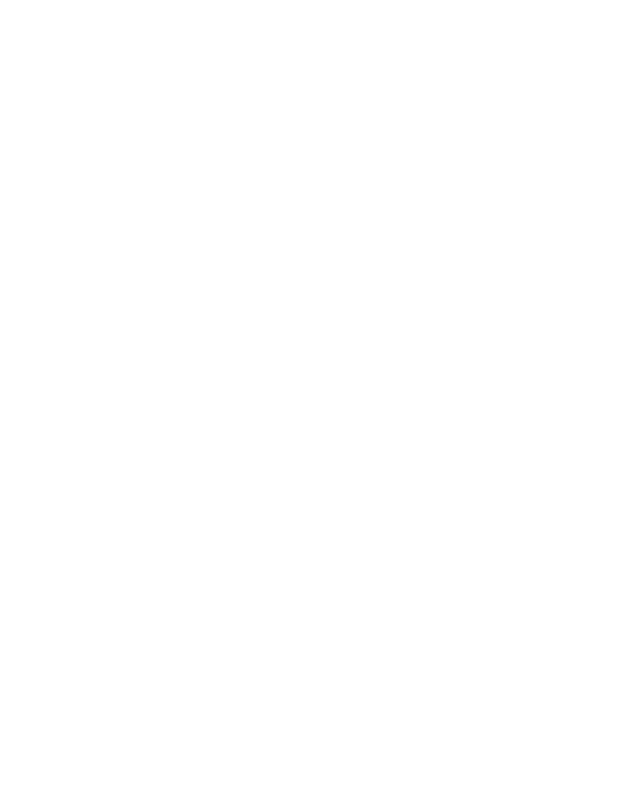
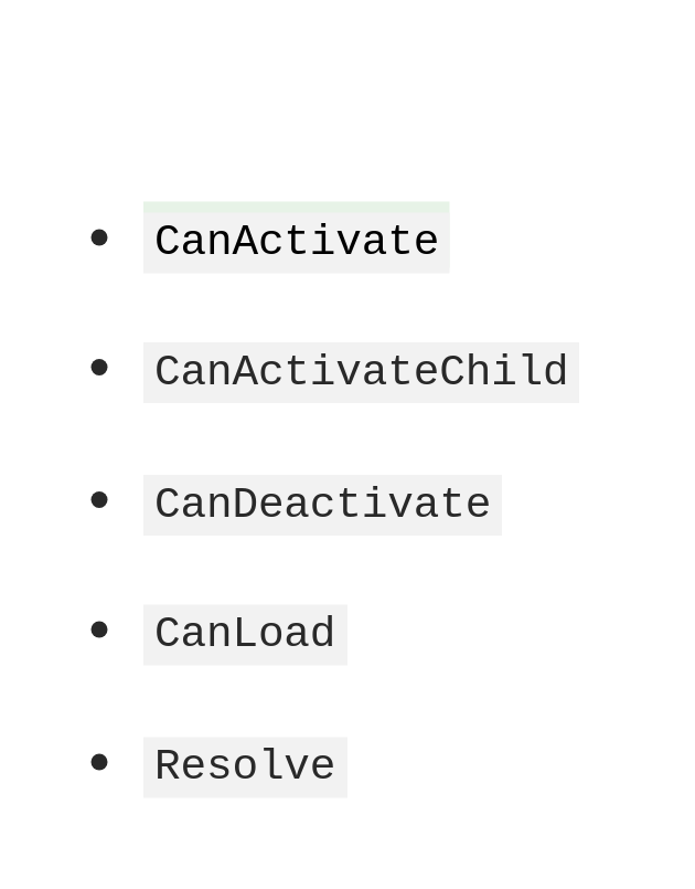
  <mxCell id="0" />
  <mxCell id="1" parent="0" />
+ <mxCell id="2" value="&lt;ul class=&quot;&quot; style=&quot;box-sizing: inherit; margin: 0px; padding: 0px; list-style: none none; color: rgba(0, 0, 0, 0.8); font-size: medium; font-style: normal; font-weight: 400; letter-spacing: normal; text-indent: 0px; text-transform: none; word-spacing: 0px; background-color: rgb(255, 255, 255);&quot;&gt;&lt;li id=&quot;0b71&quot; class=&quot;ht hu fv hv b hw hx hy hz ia ib ic id ie if ig ih ii ij ik il im in io ip iq jz ka kb gr&quot; style=&quot;box-sizing: inherit ; font-weight: 400 ; font-style: normal ; color: rgb(41 , 41 , 41) ; line-height: 32px ; letter-spacing: -0.003em ; font-family: &amp;quot;charter&amp;quot; , &amp;quot;georgia&amp;quot; , &amp;quot;cambria&amp;quot; , &amp;quot;times new roman&amp;quot; , &amp;quot;times&amp;quot; , serif ; margin-bottom: -0.46em ; list-style-type: disc ; margin-left: 30px ; padding-left: 0px ; font-size: 21px ; margin-top: 2em&quot;&gt;&lt;mark class=&quot;wc wd ek&quot; style=&quot;box-sizing: inherit ; cursor: pointer ; background-color: rgba(26 , 137 , 23 , 0.1)&quot;&gt;&lt;code class=&quot;ju jv jw jx jy b&quot; style=&quot;box-sizing: inherit ; font-weight: 400 ; background-color: rgb(242 , 242 , 242) ; padding: 2px 4px ; font-size: 15.75px ; font-family: &amp;quot;menlo&amp;quot; , &amp;quot;monaco&amp;quot; , &amp;quot;courier new&amp;quot; , &amp;quot;courier&amp;quot; , monospace&quot;&gt;CanActivate&lt;/code&gt;&lt;/mark&gt;&lt;/li&gt;&lt;li id=&quot;1706&quot; class=&quot;ht hu fv hv b hw kc hy hz ia kd ic id ie ke ig ih ii kf ik il im kg io ip iq jz ka kb gr&quot; style=&quot;box-sizing: inherit ; font-weight: 400 ; font-style: normal ; color: rgb(41 , 41 , 41) ; line-height: 32px ; letter-spacing: -0.003em ; font-family: &amp;quot;charter&amp;quot; , &amp;quot;georgia&amp;quot; , &amp;quot;cambria&amp;quot; , &amp;quot;times new roman&amp;quot; , &amp;quot;times&amp;quot; , serif ; margin-bottom: -0.46em ; list-style-type: disc ; margin-left: 30px ; padding-left: 0px ; font-size: 21px ; margin-top: 1.05em&quot;&gt;&lt;code class=&quot;ju jv jw jx jy b&quot; style=&quot;box-sizing: inherit ; font-weight: 400 ; background-color: rgb(242 , 242 , 242) ; padding: 2px 4px ; font-size: 15.75px ; font-family: &amp;quot;menlo&amp;quot; , &amp;quot;monaco&amp;quot; , &amp;quot;courier new&amp;quot; , &amp;quot;courier&amp;quot; , monospace&quot;&gt;CanActivateChild&lt;/code&gt;&lt;/li&gt;&lt;li id=&quot;1906&quot; class=&quot;ht hu fv hv b hw kc hy hz ia kd ic id ie ke ig ih ii kf ik il im kg io ip iq jz ka kb gr&quot; style=&quot;box-sizing: inherit ; font-weight: 400 ; font-style: normal ; color: rgb(41 , 41 , 41) ; line-height: 32px ; letter-spacing: -0.003em ; font-family: &amp;quot;charter&amp;quot; , &amp;quot;georgia&amp;quot; , &amp;quot;cambria&amp;quot; , &amp;quot;times new roman&amp;quot; , &amp;quot;times&amp;quot; , serif ; margin-bottom: -0.46em ; list-style-type: disc ; margin-left: 30px ; padding-left: 0px ; font-size: 21px ; margin-top: 1.05em&quot;&gt;&lt;code class=&quot;ju jv jw jx jy b&quot; style=&quot;box-sizing: inherit ; font-weight: 400 ; background-color: rgb(242 , 242 , 242) ; padding: 2px 4px ; font-size: 15.75px ; font-family: &amp;quot;menlo&amp;quot; , &amp;quot;monaco&amp;quot; , &amp;quot;courier new&amp;quot; , &amp;quot;courier&amp;quot; , monospace&quot;&gt;CanDeactivate&lt;/code&gt;&lt;/li&gt;&lt;li id=&quot;a5e4&quot; class=&quot;ht hu fv hv b hw kc hy hz ia kd ic id ie ke ig ih ii kf ik il im kg io ip iq jz ka kb gr&quot; style=&quot;box-sizing: inherit ; font-weight: 400 ; font-style: normal ; color: rgb(41 , 41 , 41) ; line-height: 32px ; letter-spacing: -0.003em ; font-family: &amp;quot;charter&amp;quot; , &amp;quot;georgia&amp;quot; , &amp;quot;cambria&amp;quot; , &amp;quot;times new roman&amp;quot; , &amp;quot;times&amp;quot; , serif ; margin-bottom: -0.46em ; list-style-type: disc ; margin-left: 30px ; padding-left: 0px ; font-size: 21px ; margin-top: 1.05em&quot;&gt;&lt;code class=&quot;ju jv jw jx jy b&quot; style=&quot;box-sizing: inherit ; font-weight: 400 ; background-color: rgb(242 , 242 , 242) ; padding: 2px 4px ; font-size: 15.75px ; font-family: &amp;quot;menlo&amp;quot; , &amp;quot;monaco&amp;quot; , &amp;quot;courier new&amp;quot; , &amp;quot;courier&amp;quot; , monospace&quot;&gt;CanLoad&lt;/code&gt;&lt;/li&gt;&lt;li id=&quot;09f7&quot; class=&quot;ht hu fv hv b hw kc hy hz ia kd ic id ie ke ig ih ii kf ik il im kg io ip iq jz ka kb gr&quot; style=&quot;box-sizing: inherit ; font-weight: 400 ; font-style: normal ; color: rgb(41 , 41 , 41) ; line-height: 32px ; letter-spacing: -0.003em ; font-family: &amp;quot;charter&amp;quot; , &amp;quot;georgia&amp;quot; , &amp;quot;cambria&amp;quot; , &amp;quot;times new roman&amp;quot; , &amp;quot;times&amp;quot; , serif ; margin-bottom: -0.46em ; list-style-type: disc ; margin-left: 30px ; padding-left: 0px ; font-size: 21px ; margin-top: 1.05em&quot;&gt;&lt;code class=&quot;ju jv jw jx jy b&quot; style=&quot;box-sizing: inherit ; font-weight: 400 ; background-color: rgb(242 , 242 , 242) ; padding: 2px 4px ; font-size: 15.75px ; font-family: &amp;quot;menlo&amp;quot; , &amp;quot;monaco&amp;quot; , &amp;quot;courier new&amp;quot; , &amp;quot;courier&amp;quot; , monospace&quot;&gt;Resolve&lt;/code&gt;&lt;/li&gt;&lt;/ul&gt;" style="text;whiteSpace=wrap;html=1;" parent="1" vertex="1"><mxGeometry x="20" y="20" width="210" height="280" as="geometry" /></mxCell>
